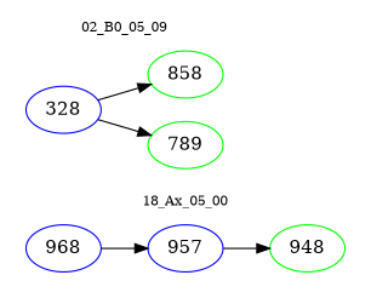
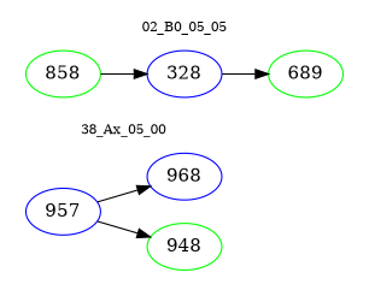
  digraph {
    rankdir=LR
    node [color=blue]
    edge [color=black]
    n1 [label=957]
    n2 [color=green label=948]
    n3 [label=968]
    n4 [label=328]
-   n5 [color=green label=789]
+   n5 [color=green label=689]
    n6 [color=green label=858]
    subgraph cluster_1 {
      color=white
      fontsize=10
-     label="18_Ax_05_00"
+     label="38_Ax_05_00"
      n1
      n2
      n3
    }
    subgraph cluster_2 {
      color=white
      fontsize=10
-     label="02_B0_05_09"
+     label="02_B0_05_05"
      n4
      n5
      n6
    }
    n1 -> n2
-   n3 -> n1
+   n1 -> n3
    n4 -> n5
-   n4 -> n6
+   n6 -> n4
  }
